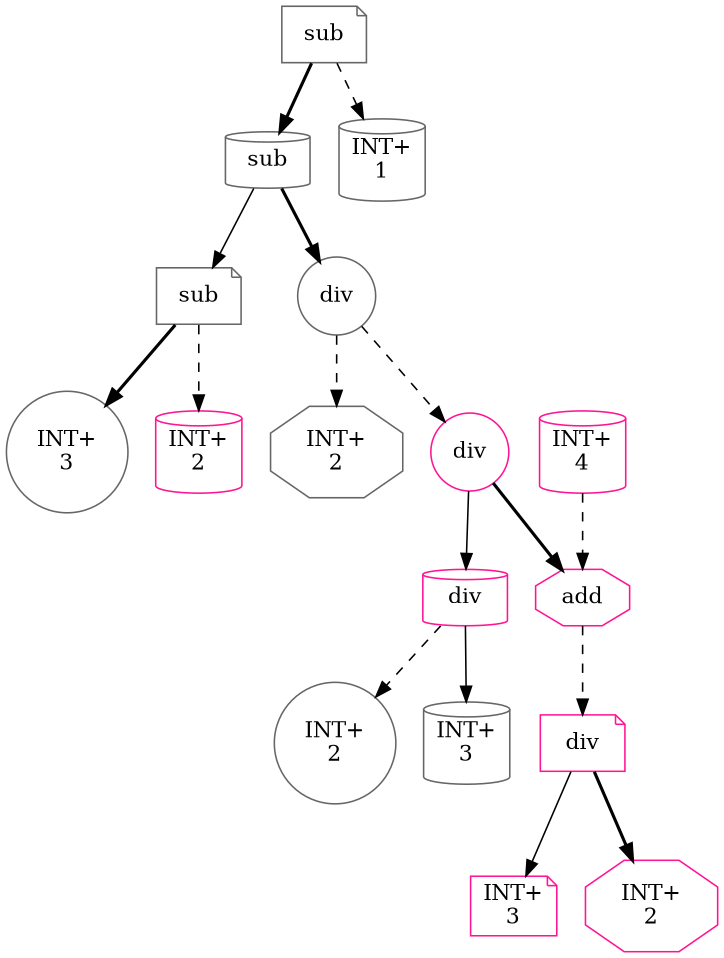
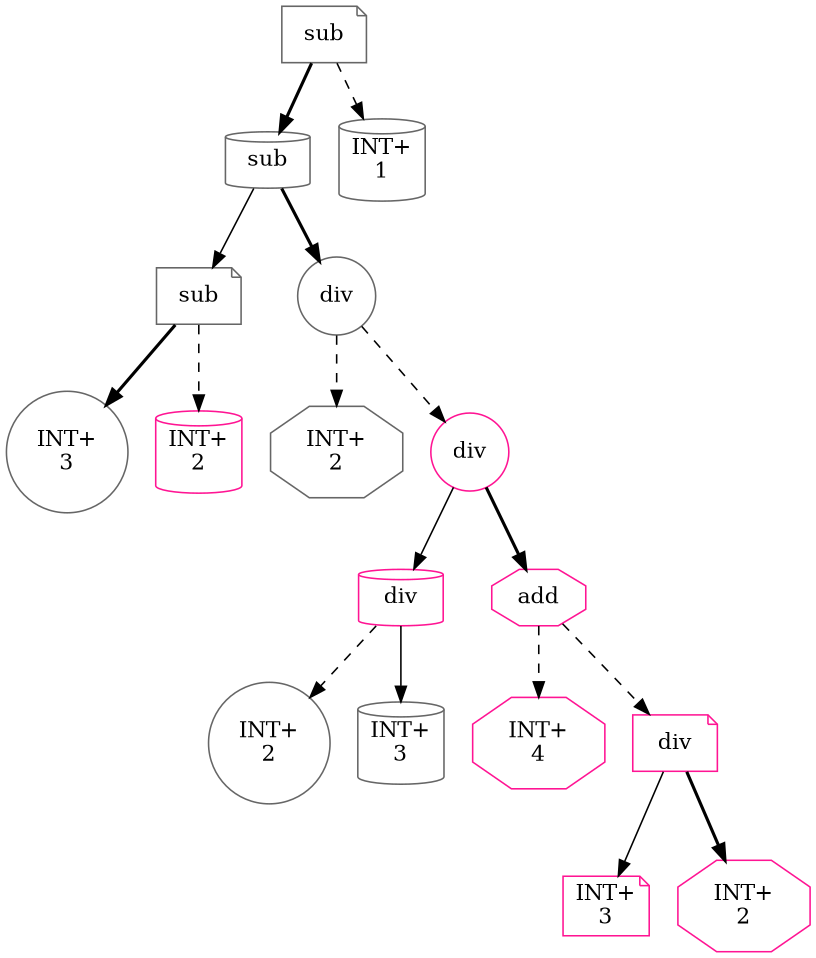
  digraph {
    node [color=gray40 shape=cylinder]
    edge [style=dashed]
    n1 [label=sub shape=note]
    n2 [label=sub]
    n3 [label="INT+\n1"]
    n4 [label=sub shape=note]
    n5 [label=div shape=circle]
    n6 [label="INT+\n3" shape=circle]
    n7 [color=deeppink label="INT+\n2"]
    n8 [label="INT+\n2" shape=octagon]
    n9 [color=deeppink label=div shape=circle]
    n10 [color=deeppink label=div]
    n11 [color=deeppink label=add shape=octagon]
    n12 [label="INT+\n2" shape=circle]
    n13 [label="INT+\n3"]
-   n14 [color=deeppink label="INT+\n4"]
+   n14 [color=deeppink label="INT+\n4" shape=octagon]
    n15 [color=deeppink label=div shape=note]
    n16 [color=deeppink label="INT+\n3" shape=note]
    n17 [color=deeppink label="INT+\n2" shape=octagon]
    n1 -> n2 [style=bold]
    n1 -> n3
    n2 -> n4 [style=solid]
    n2 -> n5 [style=bold]
    n4 -> n6 [style=bold]
    n4 -> n7
    n5 -> n8
    n5 -> n9
    n9 -> n10 [style=solid]
    n9 -> n11 [style=bold]
    n10 -> n12
    n10 -> n13 [style=solid]
-   n14 -> n11
+   n11 -> n14
    n11 -> n15
    n15 -> n16 [style=solid]
    n15 -> n17 [style=bold]
  }
